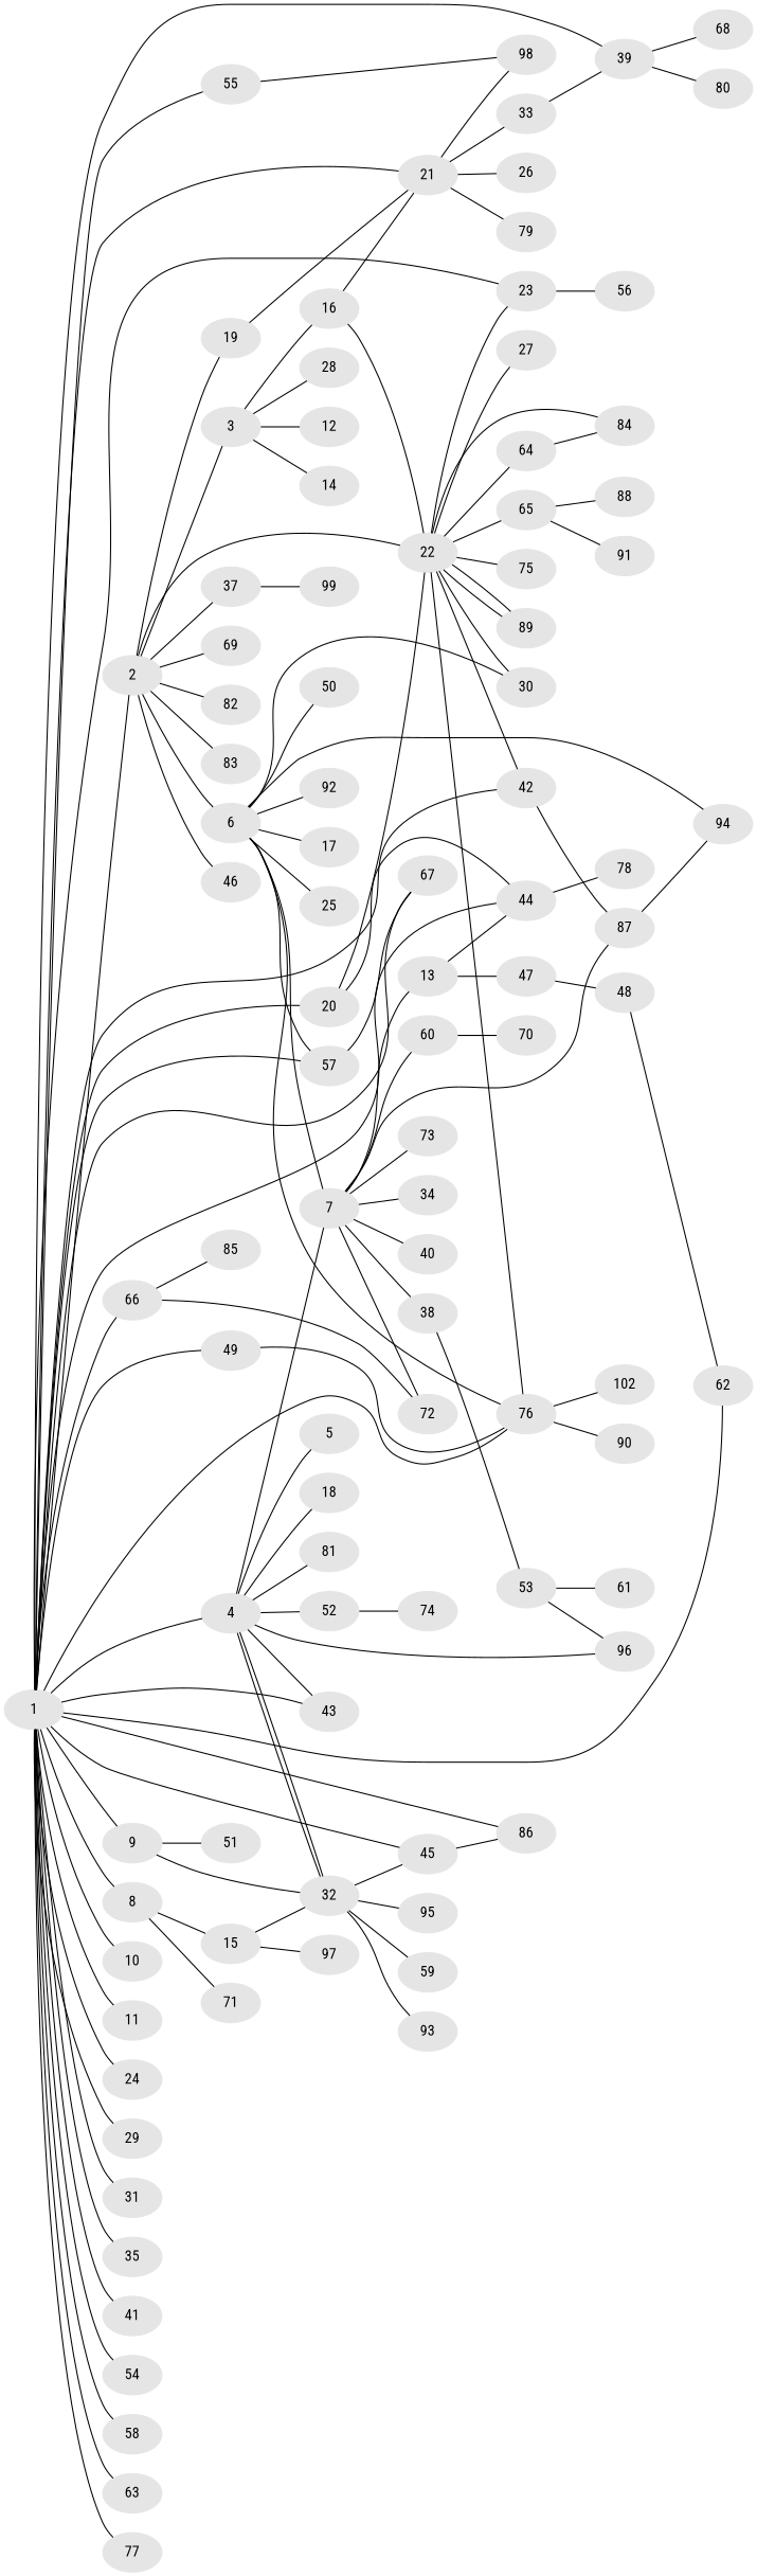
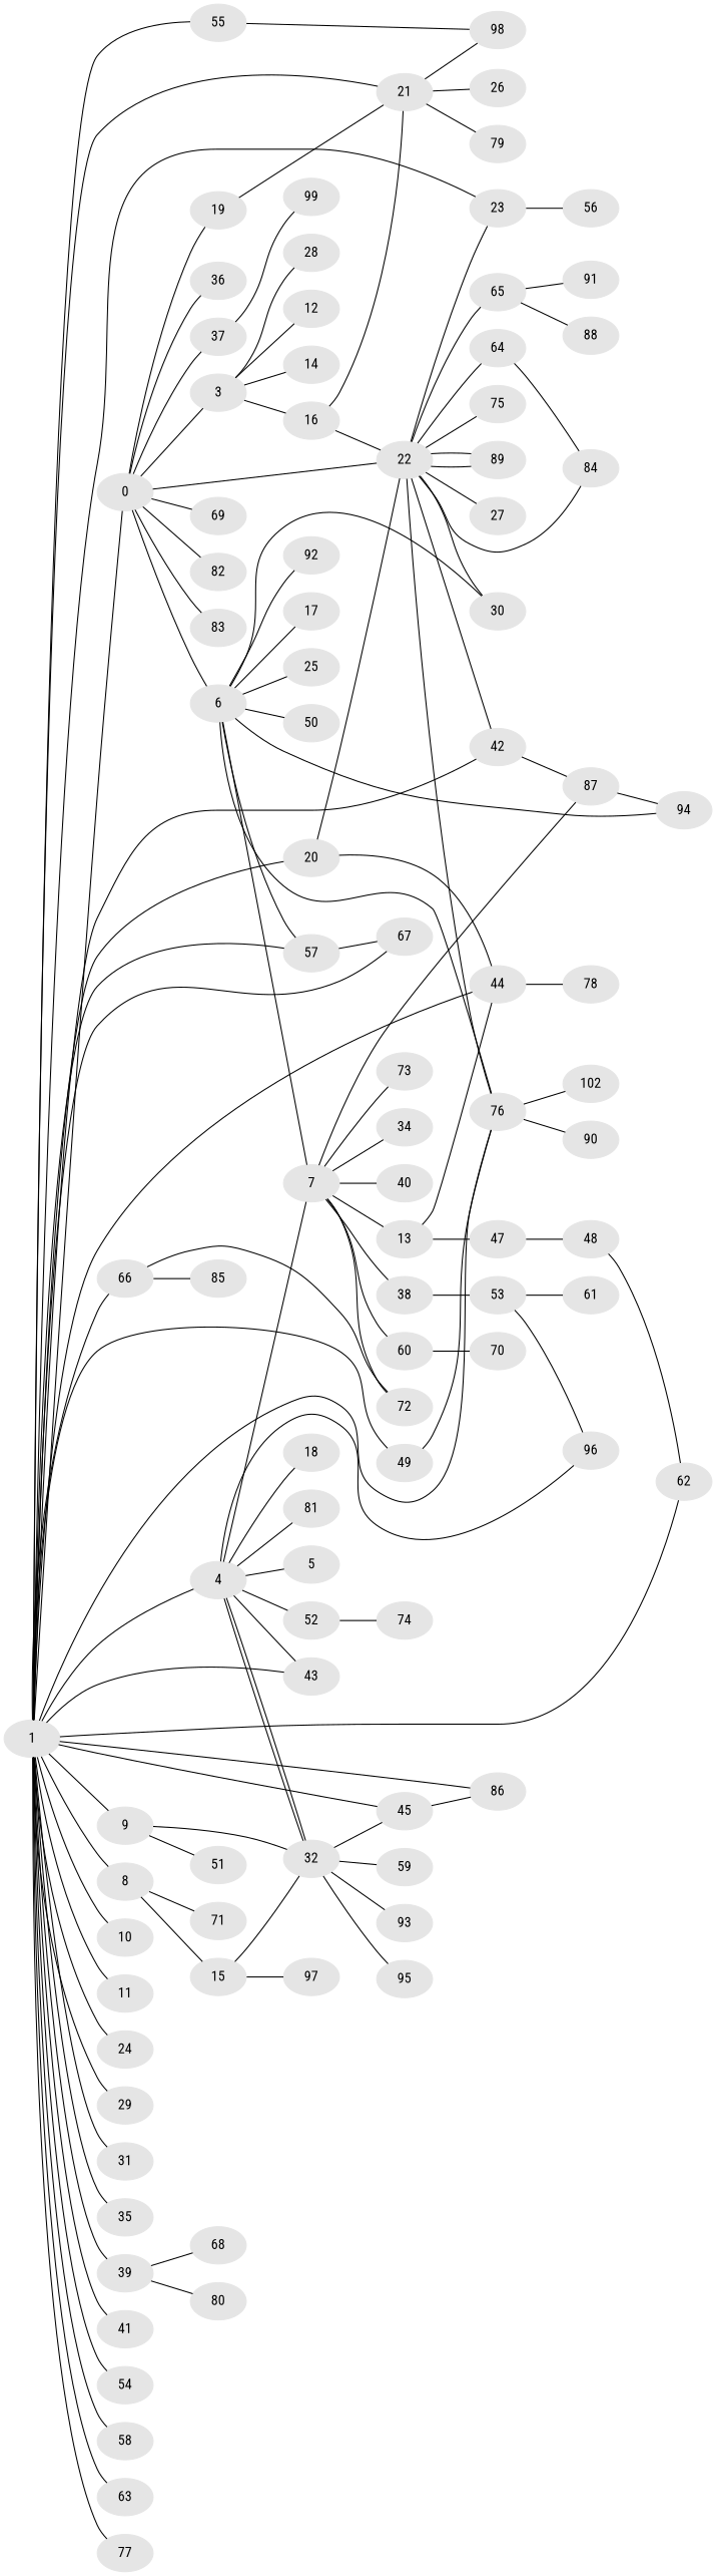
  graph {
    fontname="Roboto Condensed"
    rankdir=LR
    node [color=gray90 fontname="Roboto Condensed" style=filled]
    edge [fontname="Roboto Condensed"]
    1
-   2
+   2 [label=0]
    4
    8
    9
    10
    11
    20
    21
    23
    24
    29
    31
    35
    39
    41
    42
    43
    44
    45
    49
    54
    55
    57
    58
    62
    63
    66
    67
    76
    77
    86
    3
    6
    19
    22
-   36 [label=46]
+   36
    37
    69
    82
    83
    5
    7
    18
    32
    52
    81
    96
    15
    71
    51
    26
-   33
    79
    98
    56
    68
    80
    87
    78
    72
    85
    90
    n64 [label=102]
    12
    14
    16
    28
    17
    25
    30
    50
    92
    94
    27
    64
    65
    75
    84
    89
    99
    13
    34
    38
    40
    60
    73
    59
    93
    95
    74
    47
    53
    70
    97
    48
    88
    91
    61
    1 -- 2
    1 -- 4
    1 -- 8
    1 -- 9
    1 -- 10
    1 -- 11
    1 -- 20
    1 -- 21
    1 -- 23
    1 -- 24
    1 -- 29
    1 -- 31
    1 -- 35
    1 -- 39
    1 -- 41
    1 -- 42
    1 -- 43
    1 -- 44
    1 -- 45
    1 -- 49
    1 -- 54
    1 -- 55
    1 -- 57
    1 -- 58
    1 -- 62
    1 -- 63
    1 -- 66
    1 -- 67
    1 -- 76
    1 -- 77
    1 -- 86
    2 -- 3
    2 -- 6
    2 -- 19
    2 -- 22
    2 -- 36
    2 -- 37
    2 -- 69
    2 -- 82
    2 -- 83
    4 -- 43
    4 -- 5
    4 -- 7
    4 -- 18
    4 -- 32
    4 -- 32
    4 -- 52
    4 -- 81
    4 -- 96
    8 -- 15
    8 -- 71
    9 -- 32
    9 -- 51
    20 -- 44
    20 -- 22
    21 -- 26
-   21 -- 33
    21 -- 79
    21 -- 98
    23 -- 56
    39 -- 68
    39 -- 80
    42 -- 87
    44 -- 78
    45 -- 86
    49 -- 76
    55 -- 98
    57 -- 67
    66 -- 72
    66 -- 85
    76 -- 90
    76 -- n64
    3 -- 12
    3 -- 14
    3 -- 16
    3 -- 28
    6 -- 57
    6 -- 76
    6 -- 7
    6 -- 17
    6 -- 25
    6 -- 30
    6 -- 50
    6 -- 92
    6 -- 94
    19 -- 21
    22 -- 23
    22 -- 42
    22 -- 76
    22 -- 30
    22 -- 27
    22 -- 64
    22 -- 65
    22 -- 75
    22 -- 84
    22 -- 89
    22 -- 89
    37 -- 99
    7 -- 87
    7 -- 72
    7 -- 13
    7 -- 34
    7 -- 38
    7 -- 40
    7 -- 60
    7 -- 73
    32 -- 45
    32 -- 59
    32 -- 93
    32 -- 95
    52 -- 74
    15 -- 32
    15 -- 97
-   33 -- 39
    87 -- 94
    16 -- 21
    16 -- 22
    64 -- 84
    65 -- 88
    65 -- 91
    13 -- 44
    13 -- 47
    38 -- 53
    60 -- 70
    47 -- 48
    53 -- 96
    53 -- 61
    48 -- 62
  }
